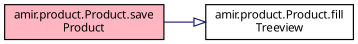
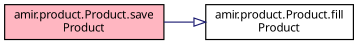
  digraph {
    rankdir=LR
    node [color=black fontname="FreeSans.ttf" fontsize=10 shape=box style=filled]
    n1 [fillcolor=lightpink fontcolor=black height=0.2 label="amir.product.Product.save\lProduct" width=0.4]
-   n2 [fillcolor=white height=0.2 label="amir.product.Product.fill\lTreeview" width=0.4]
+   n2 [fillcolor=white height=0.2 label="amir.product.Product.fill\lProduct" width=0.4]
    n1 -> n2 [color=midnightblue fontname="FreeSans.ttf" fontsize=10 labelfontname="FreeSans.ttf" labelfontsize=10 style=solid arrowhead=onormal]
  }
